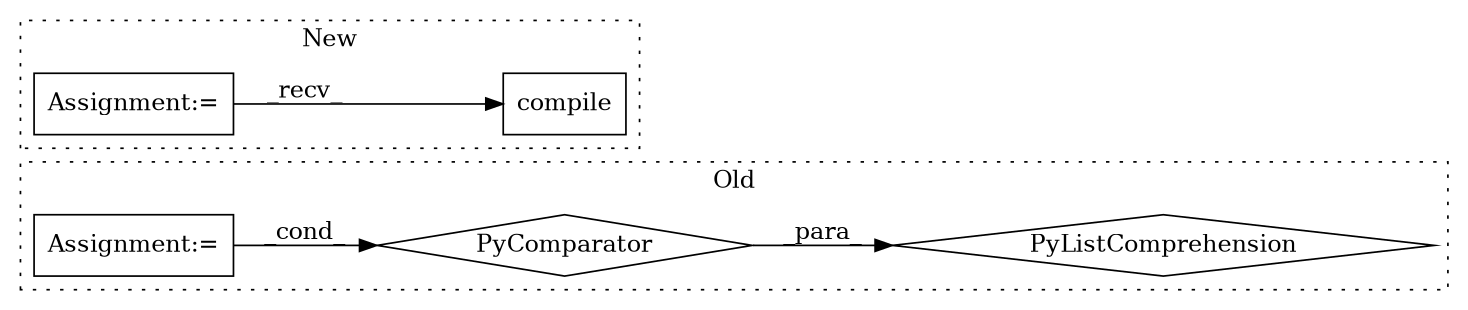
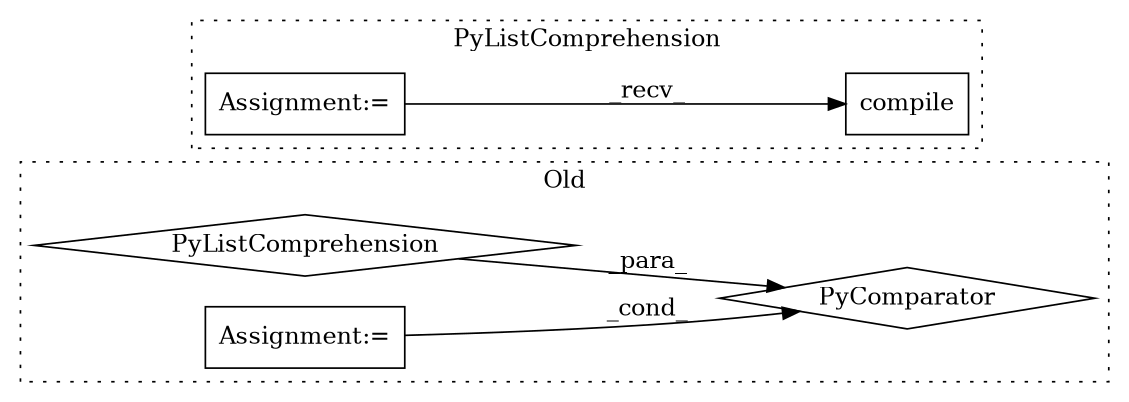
  digraph {
    rankdir=LR
    node [a=7 l=23 s=9620 shape=box]
    n1 [a=109 l=118 label=PyListComprehension s=9533 shape=diamond]
    n2 [a=113 label=PyComparator shape=diamond]
    n3 [label="Assignment:="]
    n4 [a=32 l=9 label=compile s=9018]
    n5 [l="57,2" label="Assignment:=" s="8922,8999"]
    subgraph cluster_1 {
      label=Old
      style=dotted
      n1
      n2
      n3
    }
    subgraph cluster_2 {
-     label=New
+     label=PyListComprehension
      style=dotted
      n4
      n5
    }
-   n2 -> n1 [label=_para_]
+   n1 -> n2 [label=_para_]
    n3 -> n2 [label=_cond_]
    n5 -> n4 [label=_recv_]
  }
